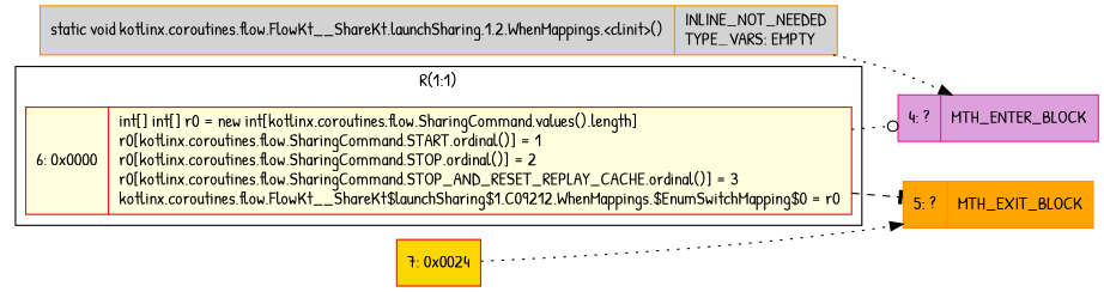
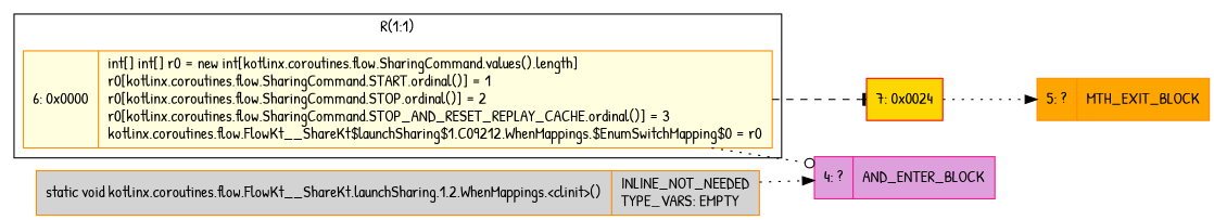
  digraph {
    fontname="Patrick Hand"
    rankdir=LR
    node [color=red fontname="Patrick Hand" shape=record style=filled]
    edge [arrowhead=normal fontname="Patrick Hand" style=dotted]
-   n1 [fillcolor=lightyellow label="{6\:\ 0x0000|int[] int[] r0 = new int[kotlinx.coroutines.flow.SharingCommand.values().length]\lr0[kotlinx.coroutines.flow.SharingCommand.START.ordinal()] = 1\lr0[kotlinx.coroutines.flow.SharingCommand.STOP.ordinal()] = 2\lr0[kotlinx.coroutines.flow.SharingCommand.STOP_AND_RESET_REPLAY_CACHE.ordinal()] = 3\lkotlinx.coroutines.flow.FlowKt__ShareKt$launchSharing$1.C09212.WhenMappings.$EnumSwitchMapping$0 = r0\l}"]
+   n1 [color=darkorange fillcolor=lightyellow label="{6\:\ 0x0000|int[] int[] r0 = new int[kotlinx.coroutines.flow.SharingCommand.values().length]\lr0[kotlinx.coroutines.flow.SharingCommand.START.ordinal()] = 1\lr0[kotlinx.coroutines.flow.SharingCommand.STOP.ordinal()] = 2\lr0[kotlinx.coroutines.flow.SharingCommand.STOP_AND_RESET_REPLAY_CACHE.ordinal()] = 3\lkotlinx.coroutines.flow.FlowKt__ShareKt$launchSharing$1.C09212.WhenMappings.$EnumSwitchMapping$0 = r0\l}"]
    n2 [fillcolor=gold label="{7\:\ 0x0024}"]
-   n3 [color=deeppink fillcolor=plum label="{4\:\ ?|MTH_ENTER_BLOCK\l}"]
+   n3 [color=deeppink fillcolor=plum label="{4\:\ ?|AND_ENTER_BLOCK\l}"]
    n4 [color=darkorange fillcolor=orange label="{5\:\ ?|MTH_EXIT_BLOCK\l}"]
    n5 [color=darkorange fillcolor=lightgrey label="{static void kotlinx.coroutines.flow.FlowKt__ShareKt.launchSharing.1.2.WhenMappings.\<clinit\>()  | INLINE_NOT_NEEDED\lTYPE_VARS: EMPTY\l}"]
    subgraph cluster_1 {
      label="R(1:1)"
      n1
    }
-   n1 -> n4 [arrowhead=tee style=dashed]
+   n1 -> n2 [arrowhead=tee style=dashed]
    n1 -> n3 [arrowhead=odot]
    n2 -> n4
    n5 -> n3
  }
